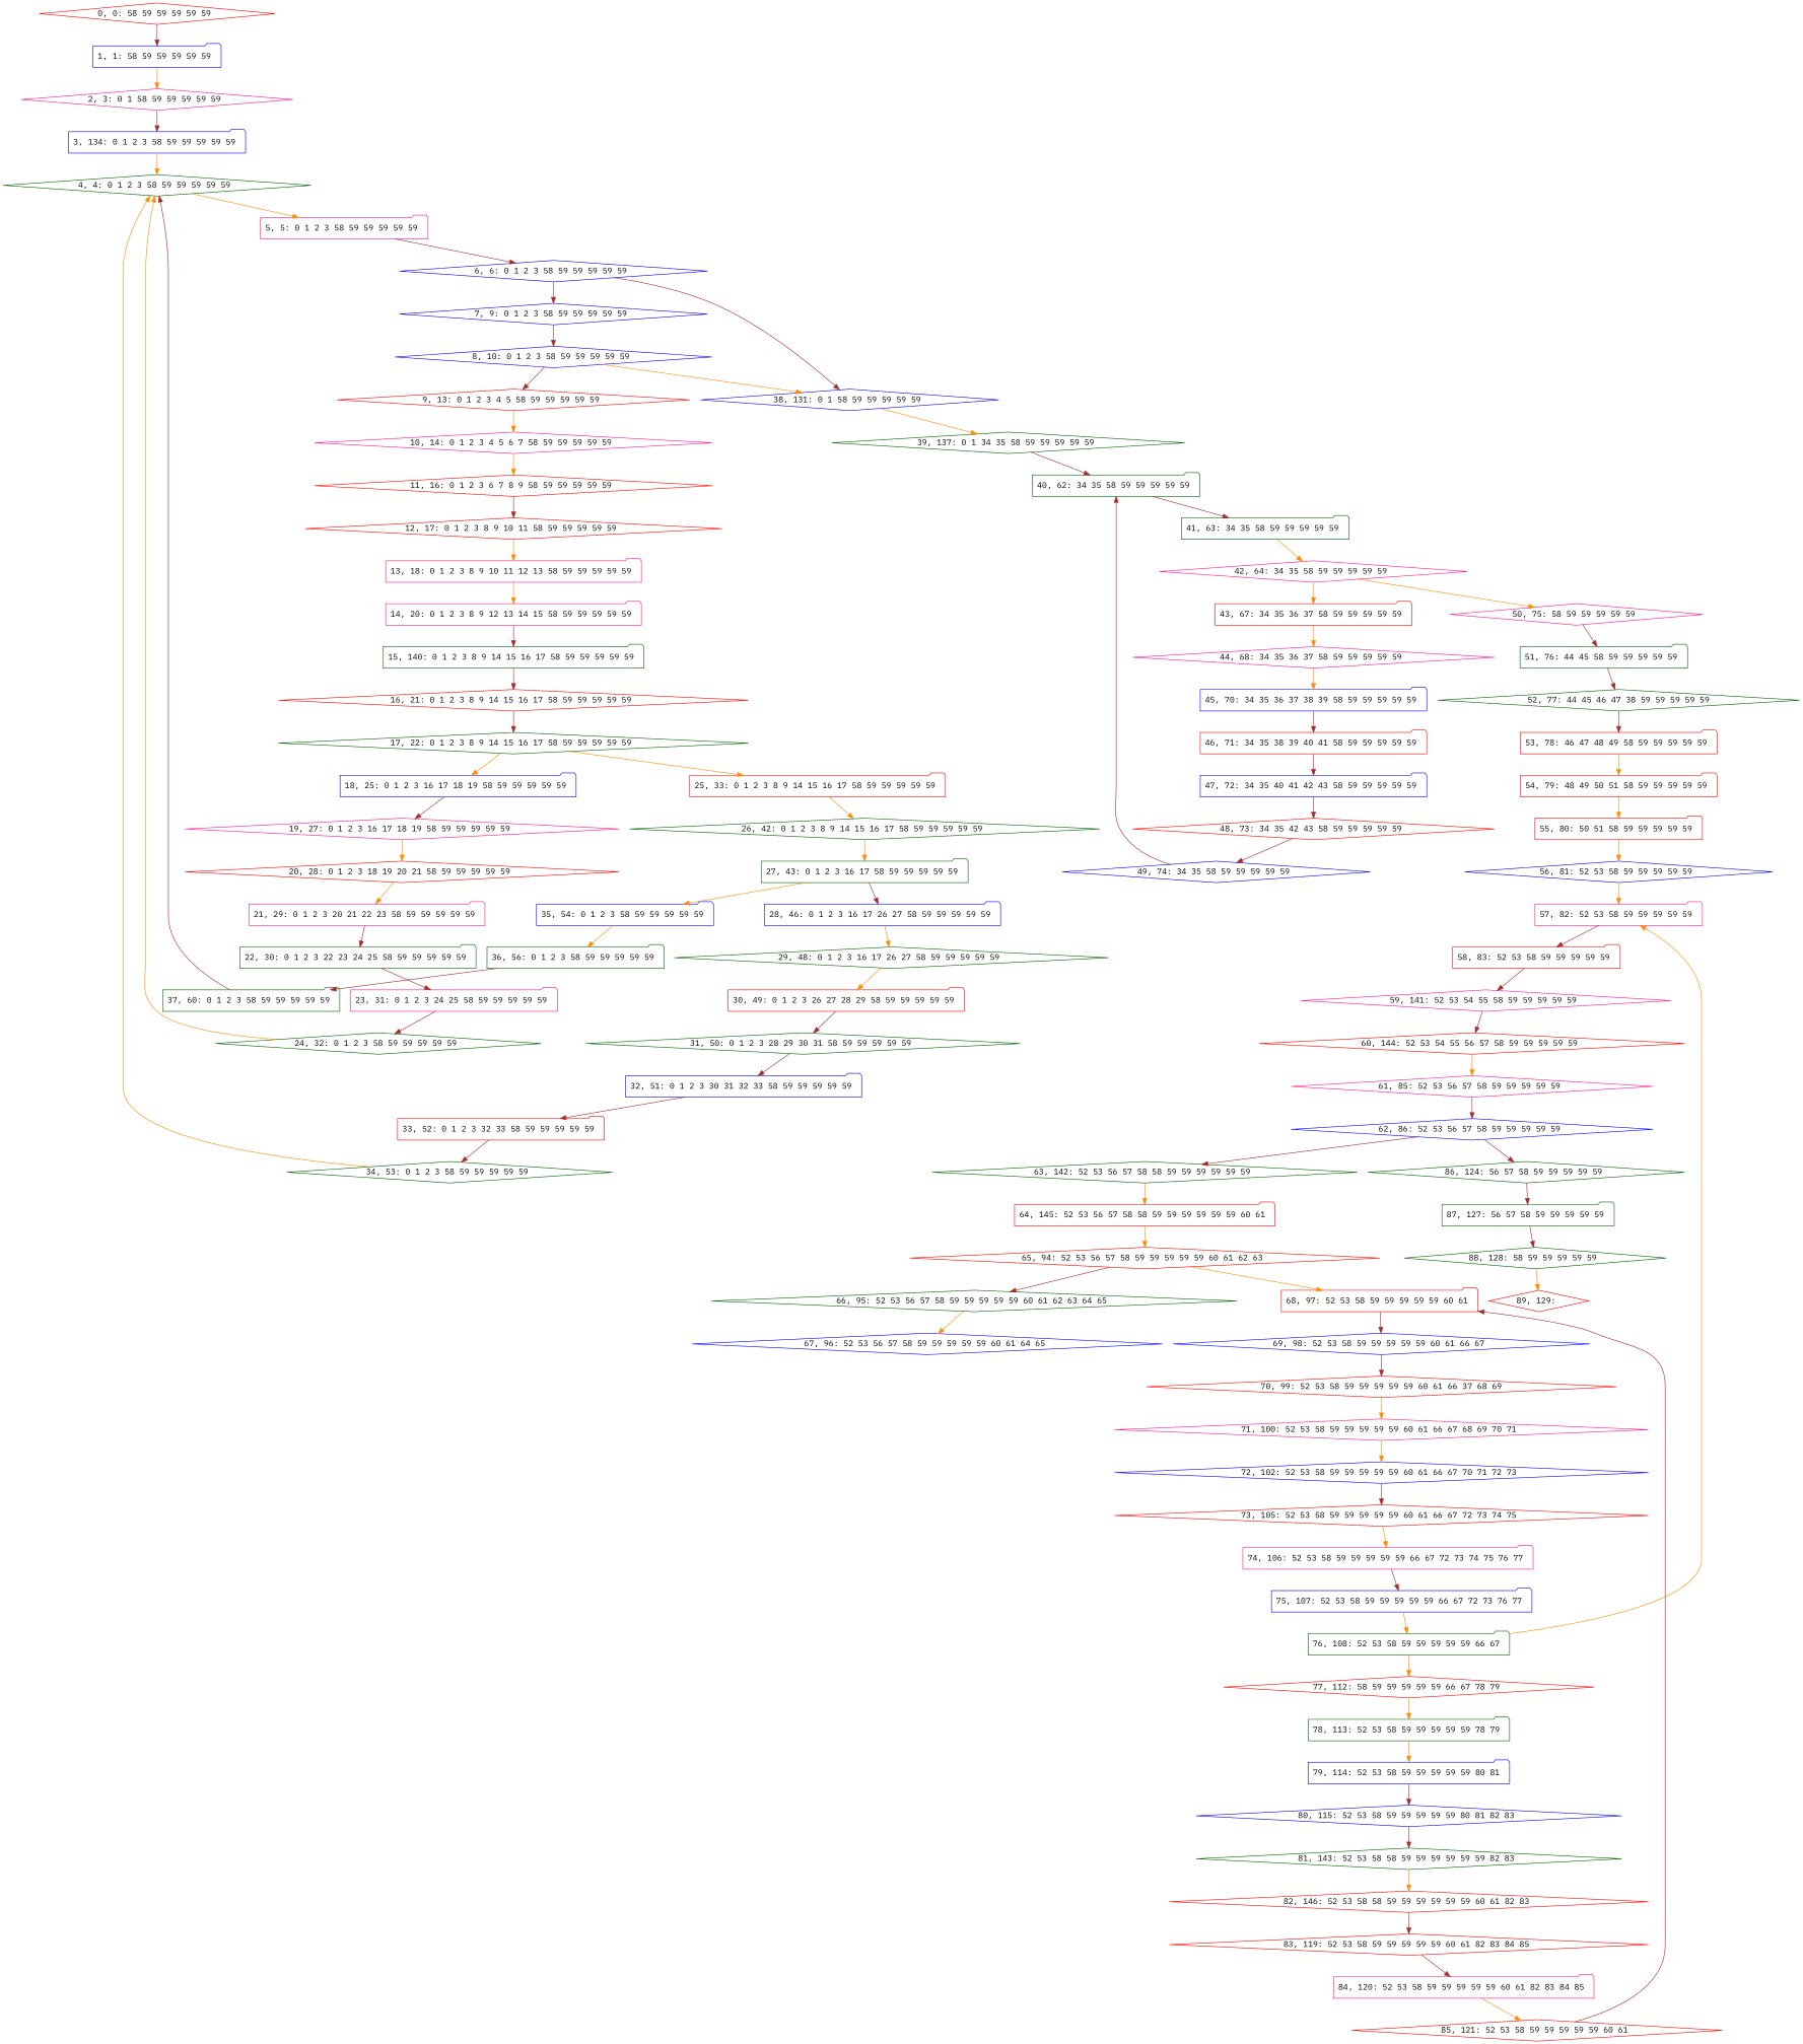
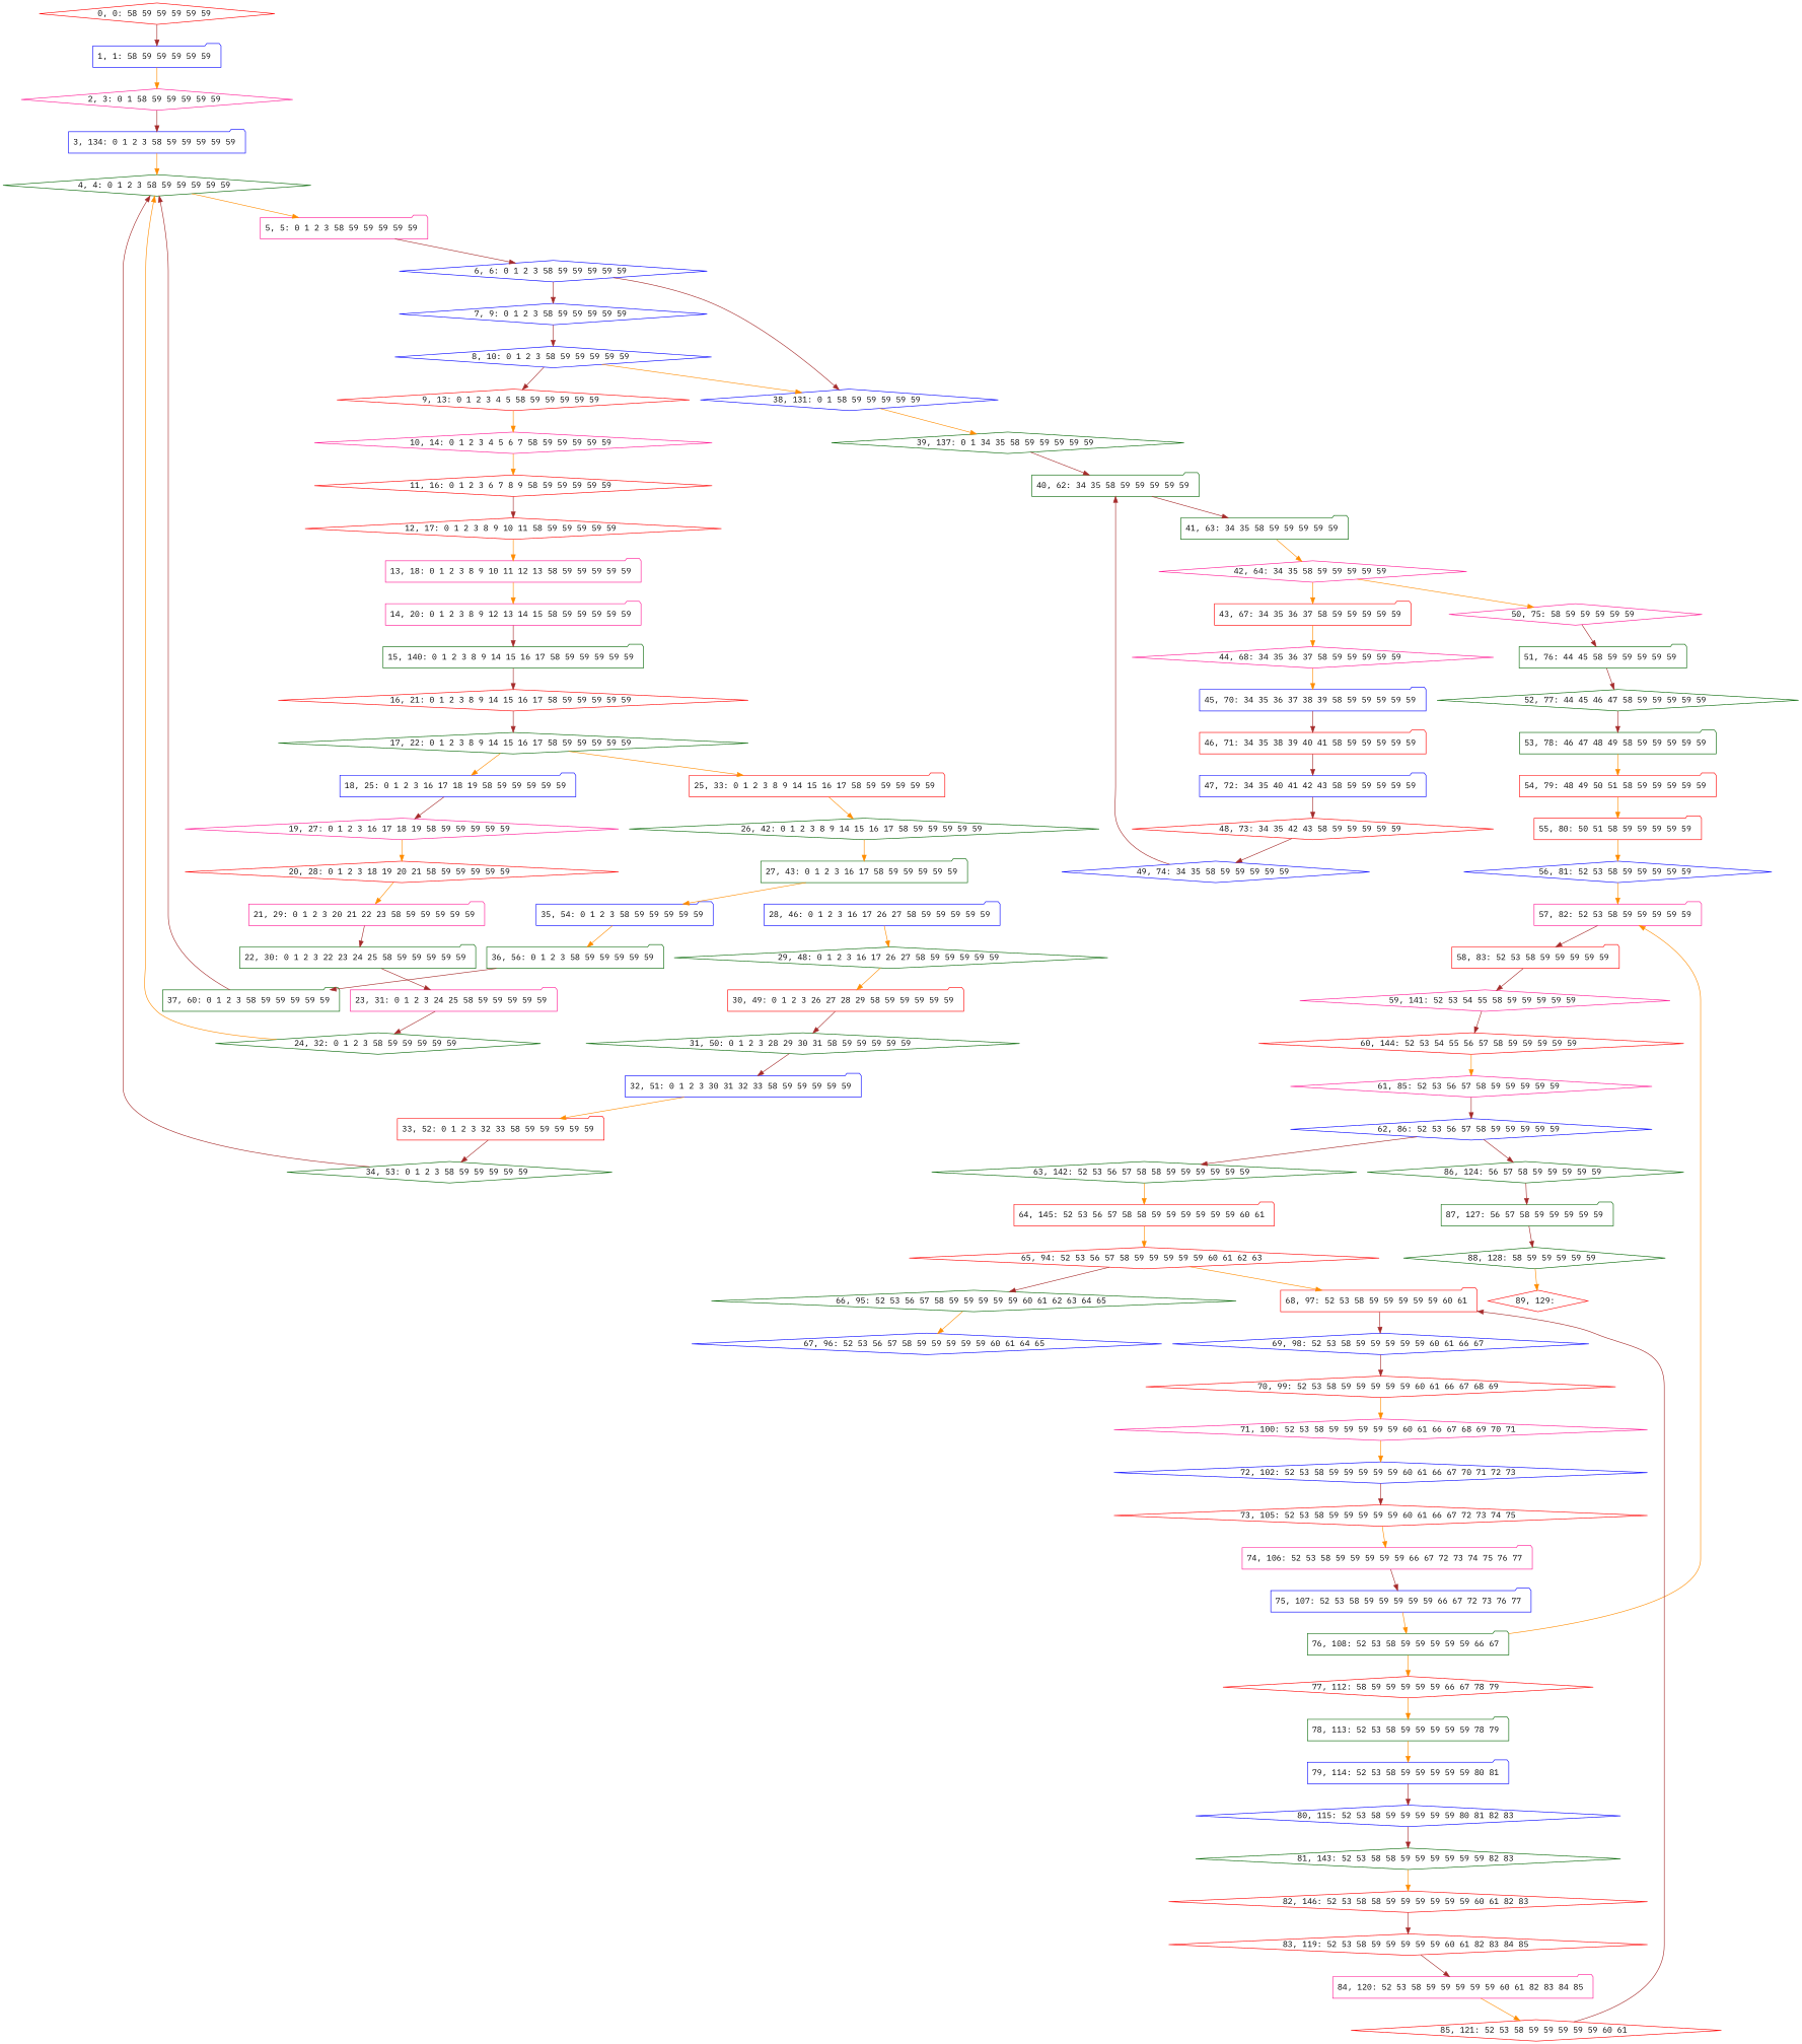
  digraph {
    fontname="IBM Plex Mono"
    node [color=red fontname="IBM Plex Mono" shape=diamond]
    edge [color=brown fontname="IBM Plex Mono"]
    n1 [label="0, 0: 58 59 59 59 59 59 "]
    n2 [color=blue label="1, 1: 58 59 59 59 59 59 " shape=folder]
    n3 [color=deeppink label="2, 3: 0 1 58 59 59 59 59 59 "]
    n4 [color=blue label="3, 134: 0 1 2 3 58 59 59 59 59 59 " shape=folder]
    n5 [color=darkgreen label="4, 4: 0 1 2 3 58 59 59 59 59 59 "]
    n6 [color=deeppink label="5, 5: 0 1 2 3 58 59 59 59 59 59 " shape=folder]
    n7 [color=blue label="6, 6: 0 1 2 3 58 59 59 59 59 59 "]
    n8 [color=blue label="7, 9: 0 1 2 3 58 59 59 59 59 59 "]
    n9 [color=blue label="38, 131: 0 1 58 59 59 59 59 59 "]
    n10 [color=blue label="8, 10: 0 1 2 3 58 59 59 59 59 59 "]
    n11 [color=darkgreen label="39, 137: 0 1 34 35 58 59 59 59 59 59 "]
    n12 [label="9, 13: 0 1 2 3 4 5 58 59 59 59 59 59 "]
    n13 [color=deeppink label="10, 14: 0 1 2 3 4 5 6 7 58 59 59 59 59 59 "]
    n14 [label="11, 16: 0 1 2 3 6 7 8 9 58 59 59 59 59 59 "]
    n15 [label="12, 17: 0 1 2 3 8 9 10 11 58 59 59 59 59 59 "]
    n16 [color=deeppink label="13, 18: 0 1 2 3 8 9 10 11 12 13 58 59 59 59 59 59 " shape=folder]
    n17 [color=deeppink label="14, 20: 0 1 2 3 8 9 12 13 14 15 58 59 59 59 59 59 " shape=folder]
    n18 [color=darkgreen label="15, 140: 0 1 2 3 8 9 14 15 16 17 58 59 59 59 59 59 " shape=folder]
    n19 [label="16, 21: 0 1 2 3 8 9 14 15 16 17 58 59 59 59 59 59 "]
    n20 [color=darkgreen label="17, 22: 0 1 2 3 8 9 14 15 16 17 58 59 59 59 59 59 "]
    n21 [color=blue label="18, 25: 0 1 2 3 16 17 18 19 58 59 59 59 59 59 " shape=folder]
    n22 [label="25, 33: 0 1 2 3 8 9 14 15 16 17 58 59 59 59 59 59 " shape=folder]
    n23 [color=deeppink label="19, 27: 0 1 2 3 16 17 18 19 58 59 59 59 59 59 "]
    n24 [color=darkgreen label="26, 42: 0 1 2 3 8 9 14 15 16 17 58 59 59 59 59 59 "]
    n25 [label="20, 28: 0 1 2 3 18 19 20 21 58 59 59 59 59 59 "]
    n26 [color=deeppink label="21, 29: 0 1 2 3 20 21 22 23 58 59 59 59 59 59 " shape=folder]
    n27 [color=darkgreen label="22, 30: 0 1 2 3 22 23 24 25 58 59 59 59 59 59 " shape=folder]
    n28 [color=deeppink label="23, 31: 0 1 2 3 24 25 58 59 59 59 59 59 " shape=folder]
    n29 [color=darkgreen label="24, 32: 0 1 2 3 58 59 59 59 59 59 "]
    n30 [color=darkgreen label="27, 43: 0 1 2 3 16 17 58 59 59 59 59 59 " shape=folder]
    n31 [color=blue label="28, 46: 0 1 2 3 16 17 26 27 58 59 59 59 59 59 " shape=folder]
    n32 [color=blue label="35, 54: 0 1 2 3 58 59 59 59 59 59 " shape=folder]
    n33 [color=darkgreen label="29, 48: 0 1 2 3 16 17 26 27 58 59 59 59 59 59 "]
    n34 [color=darkgreen label="36, 56: 0 1 2 3 58 59 59 59 59 59 " shape=folder]
    n35 [label="30, 49: 0 1 2 3 26 27 28 29 58 59 59 59 59 59 " shape=folder]
    n36 [color=darkgreen label="31, 50: 0 1 2 3 28 29 30 31 58 59 59 59 59 59 "]
    n37 [color=blue label="32, 51: 0 1 2 3 30 31 32 33 58 59 59 59 59 59 " shape=folder]
    n38 [label="33, 52: 0 1 2 3 32 33 58 59 59 59 59 59 " shape=folder]
    n39 [color=darkgreen label="34, 53: 0 1 2 3 58 59 59 59 59 59 "]
    n40 [color=darkgreen label="37, 60: 0 1 2 3 58 59 59 59 59 59 " shape=folder]
    n41 [color=darkgreen label="40, 62: 34 35 58 59 59 59 59 59 " shape=folder]
    n42 [color=darkgreen label="41, 63: 34 35 58 59 59 59 59 59 " shape=folder]
    n43 [color=deeppink label="42, 64: 34 35 58 59 59 59 59 59 "]
    n44 [label="43, 67: 34 35 36 37 58 59 59 59 59 59 " shape=folder]
    n45 [color=deeppink label="50, 75: 58 59 59 59 59 59 "]
    n46 [color=deeppink label="44, 68: 34 35 36 37 58 59 59 59 59 59 "]
    n47 [color=darkgreen label="51, 76: 44 45 58 59 59 59 59 59 " shape=folder]
    n48 [color=blue label="45, 70: 34 35 36 37 38 39 58 59 59 59 59 59 " shape=folder]
    n49 [label="46, 71: 34 35 38 39 40 41 58 59 59 59 59 59 " shape=folder]
    n50 [color=blue label="47, 72: 34 35 40 41 42 43 58 59 59 59 59 59 " shape=folder]
    n51 [label="48, 73: 34 35 42 43 58 59 59 59 59 59 "]
    n52 [color=blue label="49, 74: 34 35 58 59 59 59 59 59 "]
-   n53 [color=darkgreen label="52, 77: 44 45 46 47 38 59 59 59 59 59"]
-   n54 [label="53, 78: 46 47 48 49 58 59 59 59 59 59 " shape=folder]
+   n53 [color=darkgreen label="52, 77: 44 45 46 47 58 59 59 59 59 59 "]
+   n54 [color=darkgreen label="53, 78: 46 47 48 49 58 59 59 59 59 59 " shape=folder]
    n55 [label="54, 79: 48 49 50 51 58 59 59 59 59 59 " shape=folder]
    n56 [label="55, 80: 50 51 58 59 59 59 59 59 " shape=folder]
    n57 [color=blue label="56, 81: 52 53 58 59 59 59 59 59 "]
    n58 [color=deeppink label="57, 82: 52 53 58 59 59 59 59 59 " shape=folder]
    n59 [label="58, 83: 52 53 58 59 59 59 59 59 " shape=folder]
    n60 [color=deeppink label="59, 141: 52 53 54 55 58 59 59 59 59 59 "]
    n61 [label="60, 144: 52 53 54 55 56 57 58 59 59 59 59 59 "]
    n62 [color=deeppink label="61, 85: 52 53 56 57 58 59 59 59 59 59 "]
    n63 [color=blue label="62, 86: 52 53 56 57 58 59 59 59 59 59 "]
    n64 [color=darkgreen label="63, 142: 52 53 56 57 58 58 59 59 59 59 59 59 "]
    n65 [color=darkgreen label="86, 124: 56 57 58 59 59 59 59 59 "]
    n66 [label="64, 145: 52 53 56 57 58 58 59 59 59 59 59 59 60 61 " shape=folder]
    n67 [color=darkgreen label="87, 127: 56 57 58 59 59 59 59 59 " shape=folder]
    n68 [label="65, 94: 52 53 56 57 58 59 59 59 59 59 60 61 62 63 "]
    n69 [color=darkgreen label="66, 95: 52 53 56 57 58 59 59 59 59 59 60 61 62 63 64 65 "]
    n70 [label="68, 97: 52 53 58 59 59 59 59 59 60 61 " shape=folder]
    n71 [color=blue label="67, 96: 52 53 56 57 58 59 59 59 59 59 60 61 64 65 "]
    n72 [color=blue label="69, 98: 52 53 58 59 59 59 59 59 60 61 66 67 "]
-   n73 [label="70, 99: 52 53 58 59 59 59 59 59 60 61 66 37 68 69"]
+   n73 [label="70, 99: 52 53 58 59 59 59 59 59 60 61 66 67 68 69 "]
    n74 [color=deeppink label="71, 100: 52 53 58 59 59 59 59 59 60 61 66 67 68 69 70 71 "]
    n75 [color=blue label="72, 102: 52 53 58 59 59 59 59 59 60 61 66 67 70 71 72 73 "]
    n76 [label="73, 105: 52 53 58 59 59 59 59 59 60 61 66 67 72 73 74 75 "]
    n77 [color=deeppink label="74, 106: 52 53 58 59 59 59 59 59 66 67 72 73 74 75 76 77 " shape=folder]
    n78 [color=blue label="75, 107: 52 53 58 59 59 59 59 59 66 67 72 73 76 77 " shape=folder]
    n79 [color=darkgreen label="76, 108: 52 53 58 59 59 59 59 59 66 67 " shape=folder]
    n80 [label="77, 112: 58 59 59 59 59 59 66 67 78 79 "]
    n81 [color=darkgreen label="78, 113: 52 53 58 59 59 59 59 59 78 79 " shape=folder]
    n82 [color=blue label="79, 114: 52 53 58 59 59 59 59 59 80 81 " shape=folder]
    n83 [color=blue label="80, 115: 52 53 58 59 59 59 59 59 80 81 82 83 "]
    n84 [color=darkgreen label="81, 143: 52 53 58 58 59 59 59 59 59 59 82 83 "]
    n85 [label="82, 146: 52 53 58 58 59 59 59 59 59 59 60 61 82 83 "]
    n86 [label="83, 119: 52 53 58 59 59 59 59 59 60 61 82 83 84 85 "]
    n87 [color=deeppink label="84, 120: 52 53 58 59 59 59 59 59 60 61 82 83 84 85 " shape=folder]
    n88 [label="85, 121: 52 53 58 59 59 59 59 59 60 61 "]
    n89 [color=darkgreen label="88, 128: 58 59 59 59 59 59 "]
    n90 [label="89, 129: "]
    n1 -> n2
    n2 -> n3 [color=darkorange]
    n3 -> n4
    n4 -> n5 [color=darkorange]
    n5 -> n6 [color=darkorange]
    n6 -> n7
    n7 -> n8
    n7 -> n9
    n8 -> n10
    n9 -> n11 [color=darkorange]
    n10 -> n9 [color=darkorange]
    n10 -> n12
    n11 -> n41
    n12 -> n13 [color=darkorange]
    n13 -> n14 [color=darkorange]
    n14 -> n15
    n15 -> n16 [color=darkorange]
    n16 -> n17 [color=darkorange]
    n17 -> n18
    n18 -> n19
    n19 -> n20
    n20 -> n21 [color=darkorange]
    n20 -> n22 [color=darkorange]
    n21 -> n23
    n22 -> n24 [color=darkorange]
    n23 -> n25 [color=darkorange]
    n24 -> n30 [color=darkorange]
    n25 -> n26 [color=darkorange]
    n26 -> n27
    n27 -> n28
    n28 -> n29
    n29 -> n5 [color=darkorange]
-   n30 -> n31
    n30 -> n32 [color=darkorange]
    n31 -> n33 [color=darkorange]
    n32 -> n34 [color=darkorange]
    n33 -> n35 [color=darkorange]
    n34 -> n40
    n35 -> n36
    n36 -> n37
-   n37 -> n38
+   n37 -> n38 [color=darkorange]
    n38 -> n39
-   n39 -> n5 [color=darkorange]
+   n39 -> n5
    n40 -> n5
    n41 -> n42
    n42 -> n43 [color=darkorange]
    n43 -> n44 [color=darkorange]
    n43 -> n45 [color=darkorange]
    n44 -> n46 [color=darkorange]
    n45 -> n47
    n46 -> n48 [color=darkorange]
    n47 -> n53
    n48 -> n49
    n49 -> n50
    n50 -> n51
    n51 -> n52
    n52 -> n41
    n53 -> n54
    n54 -> n55 [color=darkorange]
    n55 -> n56 [color=darkorange]
    n56 -> n57 [color=darkorange]
    n57 -> n58 [color=darkorange]
    n58 -> n59
    n59 -> n60
    n60 -> n61
    n61 -> n62 [color=darkorange]
    n62 -> n63
    n63 -> n64
    n63 -> n65
    n64 -> n66 [color=darkorange]
    n65 -> n67
    n66 -> n68 [color=darkorange]
    n67 -> n89
    n68 -> n69
    n68 -> n70 [color=darkorange]
    n69 -> n71 [color=darkorange]
    n70 -> n72
    n72 -> n73
    n73 -> n74 [color=darkorange]
    n74 -> n75 [color=darkorange]
    n75 -> n76
    n76 -> n77 [color=darkorange]
    n77 -> n78
    n78 -> n79 [color=darkorange]
    n79 -> n58 [color=darkorange]
    n79 -> n80 [color=darkorange]
    n80 -> n81 [color=darkorange]
    n81 -> n82 [color=darkorange]
    n82 -> n83
    n83 -> n84
    n84 -> n85 [color=darkorange]
    n85 -> n86
    n86 -> n87
    n87 -> n88 [color=darkorange]
    n88 -> n70
    n89 -> n90 [color=darkorange]
  }
